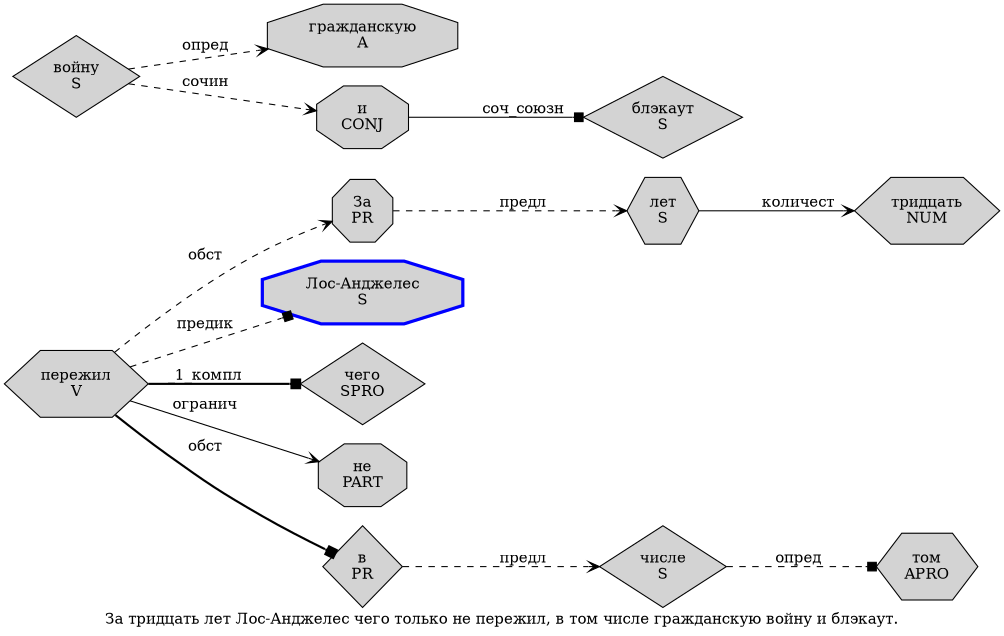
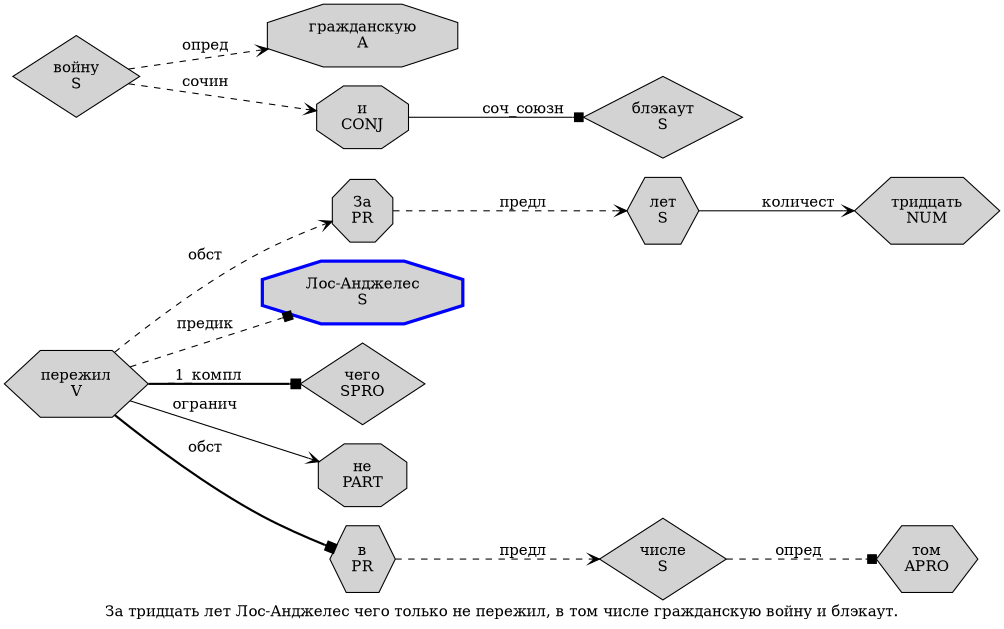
  digraph {
    label="За тридцать лет Лос-Анджелес чего только не пережил, в том числе гражданскую войну и блэкаут."
    rankdir=LR
    node [fillcolor=lightgray penwidth=1 shape=octagon style=filled]
    edge [arrowhead=vee style=dashed]
    n1 [label="За\nPR"]
    n2 [label="лет\nS" shape=hexagon]
    n3 [label="тридцать\nNUM" shape=hexagon]
    n4 [color=blue label="Лос-Анджелес\nS" penwidth=3]
    n5 [label="чего\nSPRO" shape=diamond]
    n6 [label="не\nPART"]
    n7 [label="пережил\nV" shape=hexagon]
-   n8 [label="в\nPR" shape=diamond]
+   n8 [label="в\nPR" shape=hexagon]
    n9 [label="числе\nS" shape=diamond]
    n10 [label="войну\nS" shape=diamond]
    n11 [label="гражданскую\nA"]
    n12 [label="и\nCONJ"]
    n13 [label="том\nAPRO" shape=hexagon]
    n14 [label="блэкаут\nS" shape=diamond]
    n1 -> n2 [label="предл"]
    n2 -> n3 [label="количест" style=solid]
    n7 -> n1 [label="обст"]
    n7 -> n4 [arrowhead=box label="предик"]
    n7 -> n5 [arrowhead=box label="_1_компл" style=bold]
    n7 -> n6 [label="огранич" style=solid]
    n7 -> n8 [arrowhead=box label="обст" style=bold]
    n8 -> n9 [label="предл"]
    n9 -> n13 [arrowhead=box label="опред"]
    n10 -> n11 [label="опред"]
    n10 -> n12 [label="сочин"]
    n12 -> n14 [arrowhead=box label="соч_союзн" style=solid]
  }
